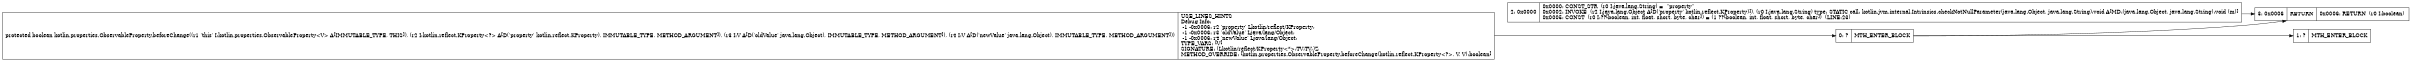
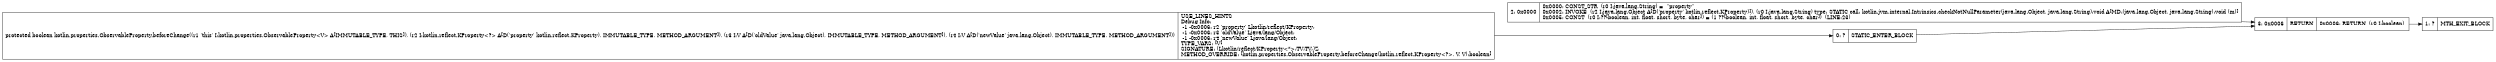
  digraph {
    rankdir=LR
    node [shape=record]
-   n1 [label="{0\:\ ?|MTH_ENTER_BLOCK\l}"]
+   n1 [label="{0\:\ ?|STATIC_ENTER_BLOCK\l}"]
    n2 [label="{3\:\ 0x0006|RETURN\l|0x0006: RETURN  (r0 I:boolean) \l}"]
    n3 [label="{2\:\ 0x0000|0x0000: CONST_STR  (r0 I:java.lang.String) =  \"property\" \l0x0002: INVOKE  (r2 I:java.lang.Object A[D('property' kotlin.reflect.KProperty)]), (r0 I:java.lang.String) type: STATIC call: kotlin.jvm.internal.Intrinsics.checkNotNullParameter(java.lang.Object, java.lang.String):void A[MD:(java.lang.Object, java.lang.String):void (m)]\l0x0005: CONST  (r0 I:??[boolean, int, float, short, byte, char]) = (1 ??[boolean, int, float, short, byte, char])  (LINE:23)\l}"]
-   n4 [label="{1\:\ ?|MTH_ENTER_BLOCK\l}"]
+   n4 [label="{1\:\ ?|MTH_EXIT_BLOCK\l}"]
    n5 [label="{protected boolean kotlin.properties.ObservableProperty.beforeChange((r1 'this' I:kotlin.properties.ObservableProperty\<V\> A[IMMUTABLE_TYPE, THIS]), (r2 I:kotlin.reflect.KProperty\<?\> A[D('property' kotlin.reflect.KProperty), IMMUTABLE_TYPE, METHOD_ARGUMENT]), (r3 I:V A[D('oldValue' java.lang.Object), IMMUTABLE_TYPE, METHOD_ARGUMENT]), (r4 I:V A[D('newValue' java.lang.Object), IMMUTABLE_TYPE, METHOD_ARGUMENT]))  | USE_LINES_HINTS\lDebug Info:\l  \-1 \-0x0006: r2 'property' Lkotlin\/reflect\/KProperty;\l  \-1 \-0x0006: r3 'oldValue' Ljava\/lang\/Object;\l  \-1 \-0x0006: r4 'newValue' Ljava\/lang\/Object;\lTYPE_VARS: [V]\lSIGNATURE: (Lkotlin\/reflect\/KProperty\<*\>;TV;TV;)Z\lMETHOD_OVERRIDE: [kotlin.properties.ObservableProperty.beforeChange(kotlin.reflect.KProperty\<?\>, V, V):boolean]\l}"]
    n1 -> n2
-   n1 -> n4
+   n2 -> n4
    n3 -> n2
    n5 -> n1
  }
